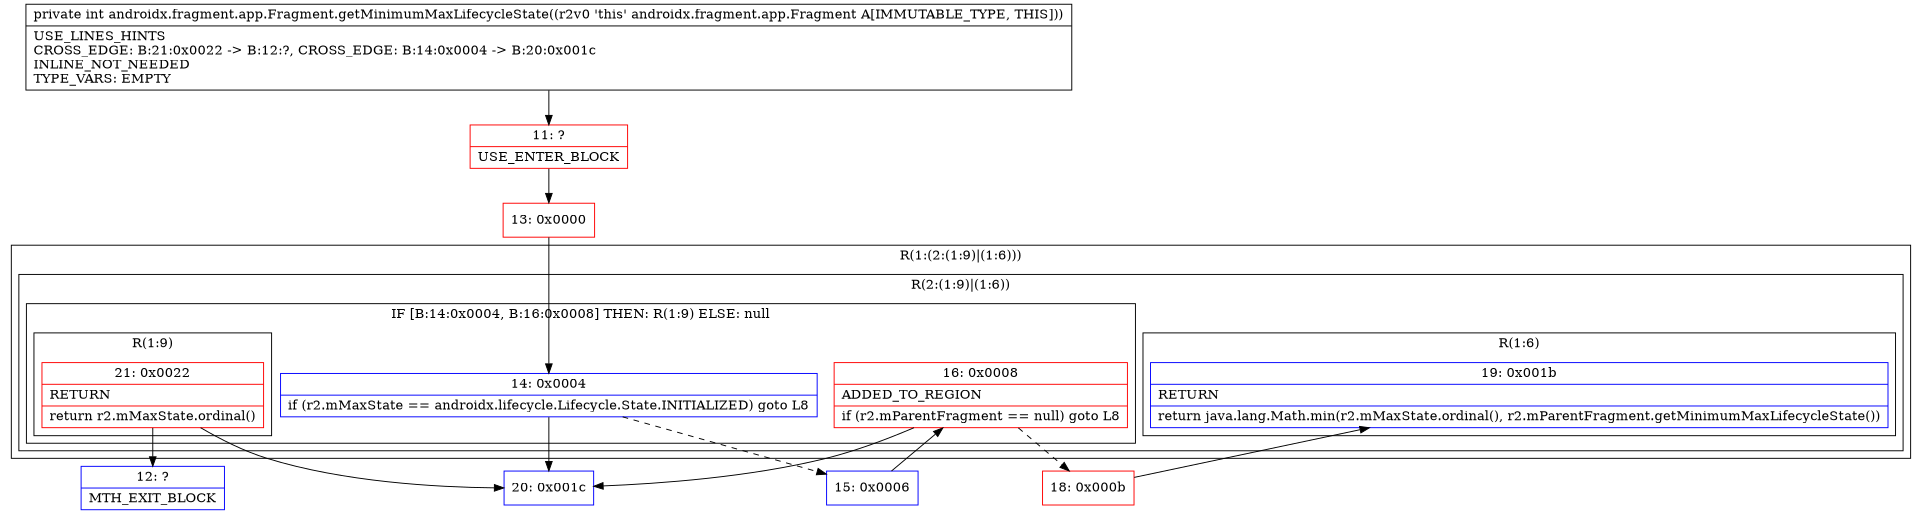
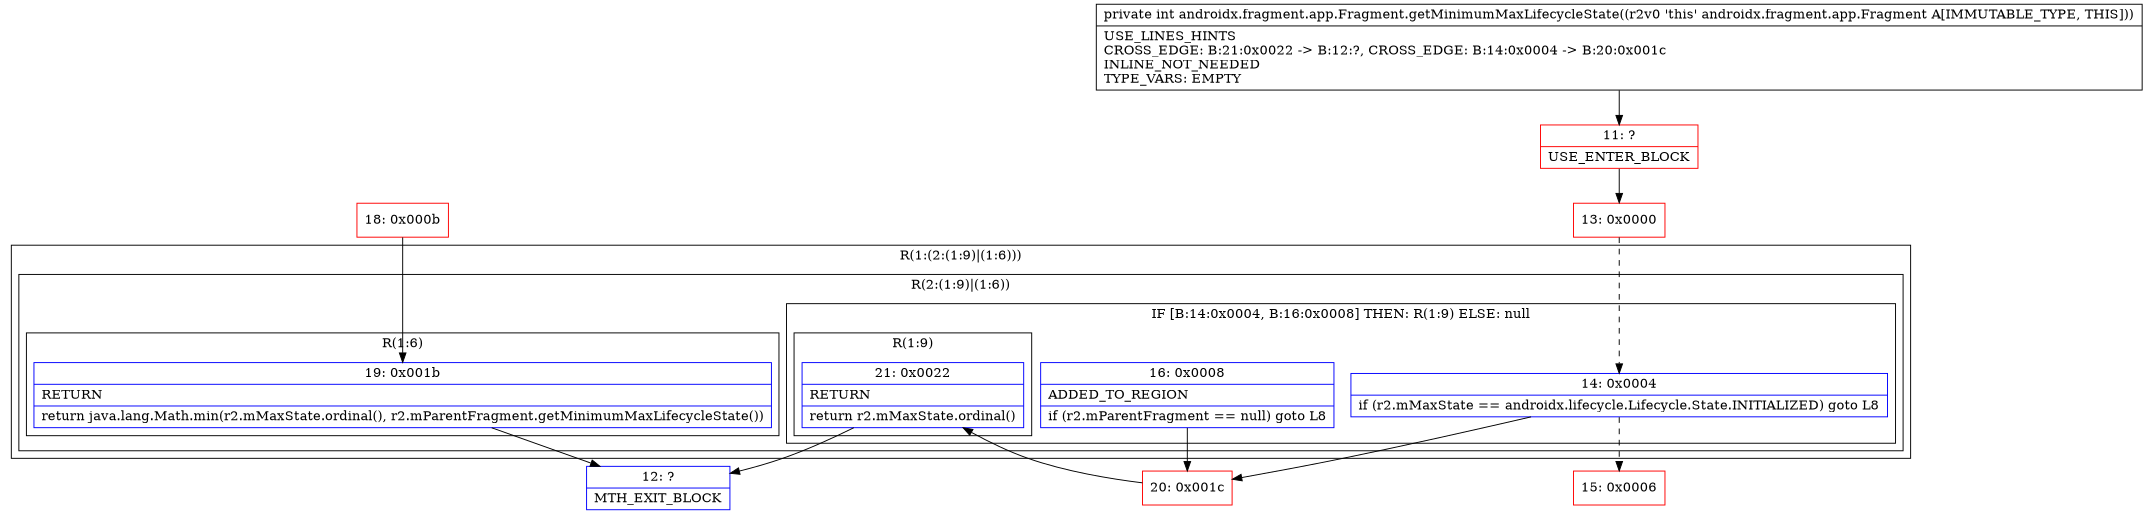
  digraph {
    node [color=blue shape=record]
-   n1 [color=red label="{21\:\ 0x0022|RETURN\l|return r2.mMaxState.ordinal()\l}"]
+   n1 [label="{21\:\ 0x0022|RETURN\l|return r2.mMaxState.ordinal()\l}"]
    n2 [label="{14\:\ 0x0004|if (r2.mMaxState == androidx.lifecycle.Lifecycle.State.INITIALIZED) goto L8\l}"]
-   n3 [color=red label="{16\:\ 0x0008|ADDED_TO_REGION\l|if (r2.mParentFragment == null) goto L8\l}"]
+   n3 [label="{16\:\ 0x0008|ADDED_TO_REGION\l|if (r2.mParentFragment == null) goto L8\l}"]
    n4 [label="{19\:\ 0x001b|RETURN\l|return java.lang.Math.min(r2.mMaxState.ordinal(), r2.mParentFragment.getMinimumMaxLifecycleState())\l}"]
    n5 [label="{12\:\ ?|MTH_EXIT_BLOCK\l}"]
-   n6 [label="{15\:\ 0x0006}"]
-   n7 [label="{20\:\ 0x001c}"]
+   n6 [color=red label="{15\:\ 0x0006}"]
+   n7 [color=red label="{20\:\ 0x001c}"]
    n8 [color=red label="{18\:\ 0x000b}"]
    n9 [color=red label="{11\:\ ?|USE_ENTER_BLOCK\l}"]
    n10 [color=red label="{13\:\ 0x0000}"]
    n11 [label="{private int androidx.fragment.app.Fragment.getMinimumMaxLifecycleState((r2v0 'this' androidx.fragment.app.Fragment A[IMMUTABLE_TYPE, THIS]))  | USE_LINES_HINTS\lCROSS_EDGE: B:21:0x0022 \-\> B:12:?, CROSS_EDGE: B:14:0x0004 \-\> B:20:0x001c\lINLINE_NOT_NEEDED\lTYPE_VARS: EMPTY\l}" color=""]
    subgraph cluster_1 {
      label="R(1:(2:(1:9)|(1:6)))"
      subgraph cluster_2 {
        label="R(2:(1:9)|(1:6))"
        subgraph cluster_3 {
          label="IF [B:14:0x0004, B:16:0x0008] THEN: R(1:9) ELSE: null"
          n2
          n3
          subgraph cluster_4 {
            label="R(1:9)"
            n1
          }
        }
        subgraph cluster_5 {
          label="R(1:6)"
          n4
        }
      }
    }
    n1 -> n5
    n2 -> n6 [style=dashed]
    n2 -> n7
    n3 -> n7
-   n3 -> n8 [style=dashed]
-   n6 -> n3
-   n1 -> n7
+   n4 -> n5
+   n7 -> n1
    n8 -> n4
    n9 -> n10
-   n10 -> n2
+   n10 -> n2 [style=dashed]
    n11 -> n9
  }
